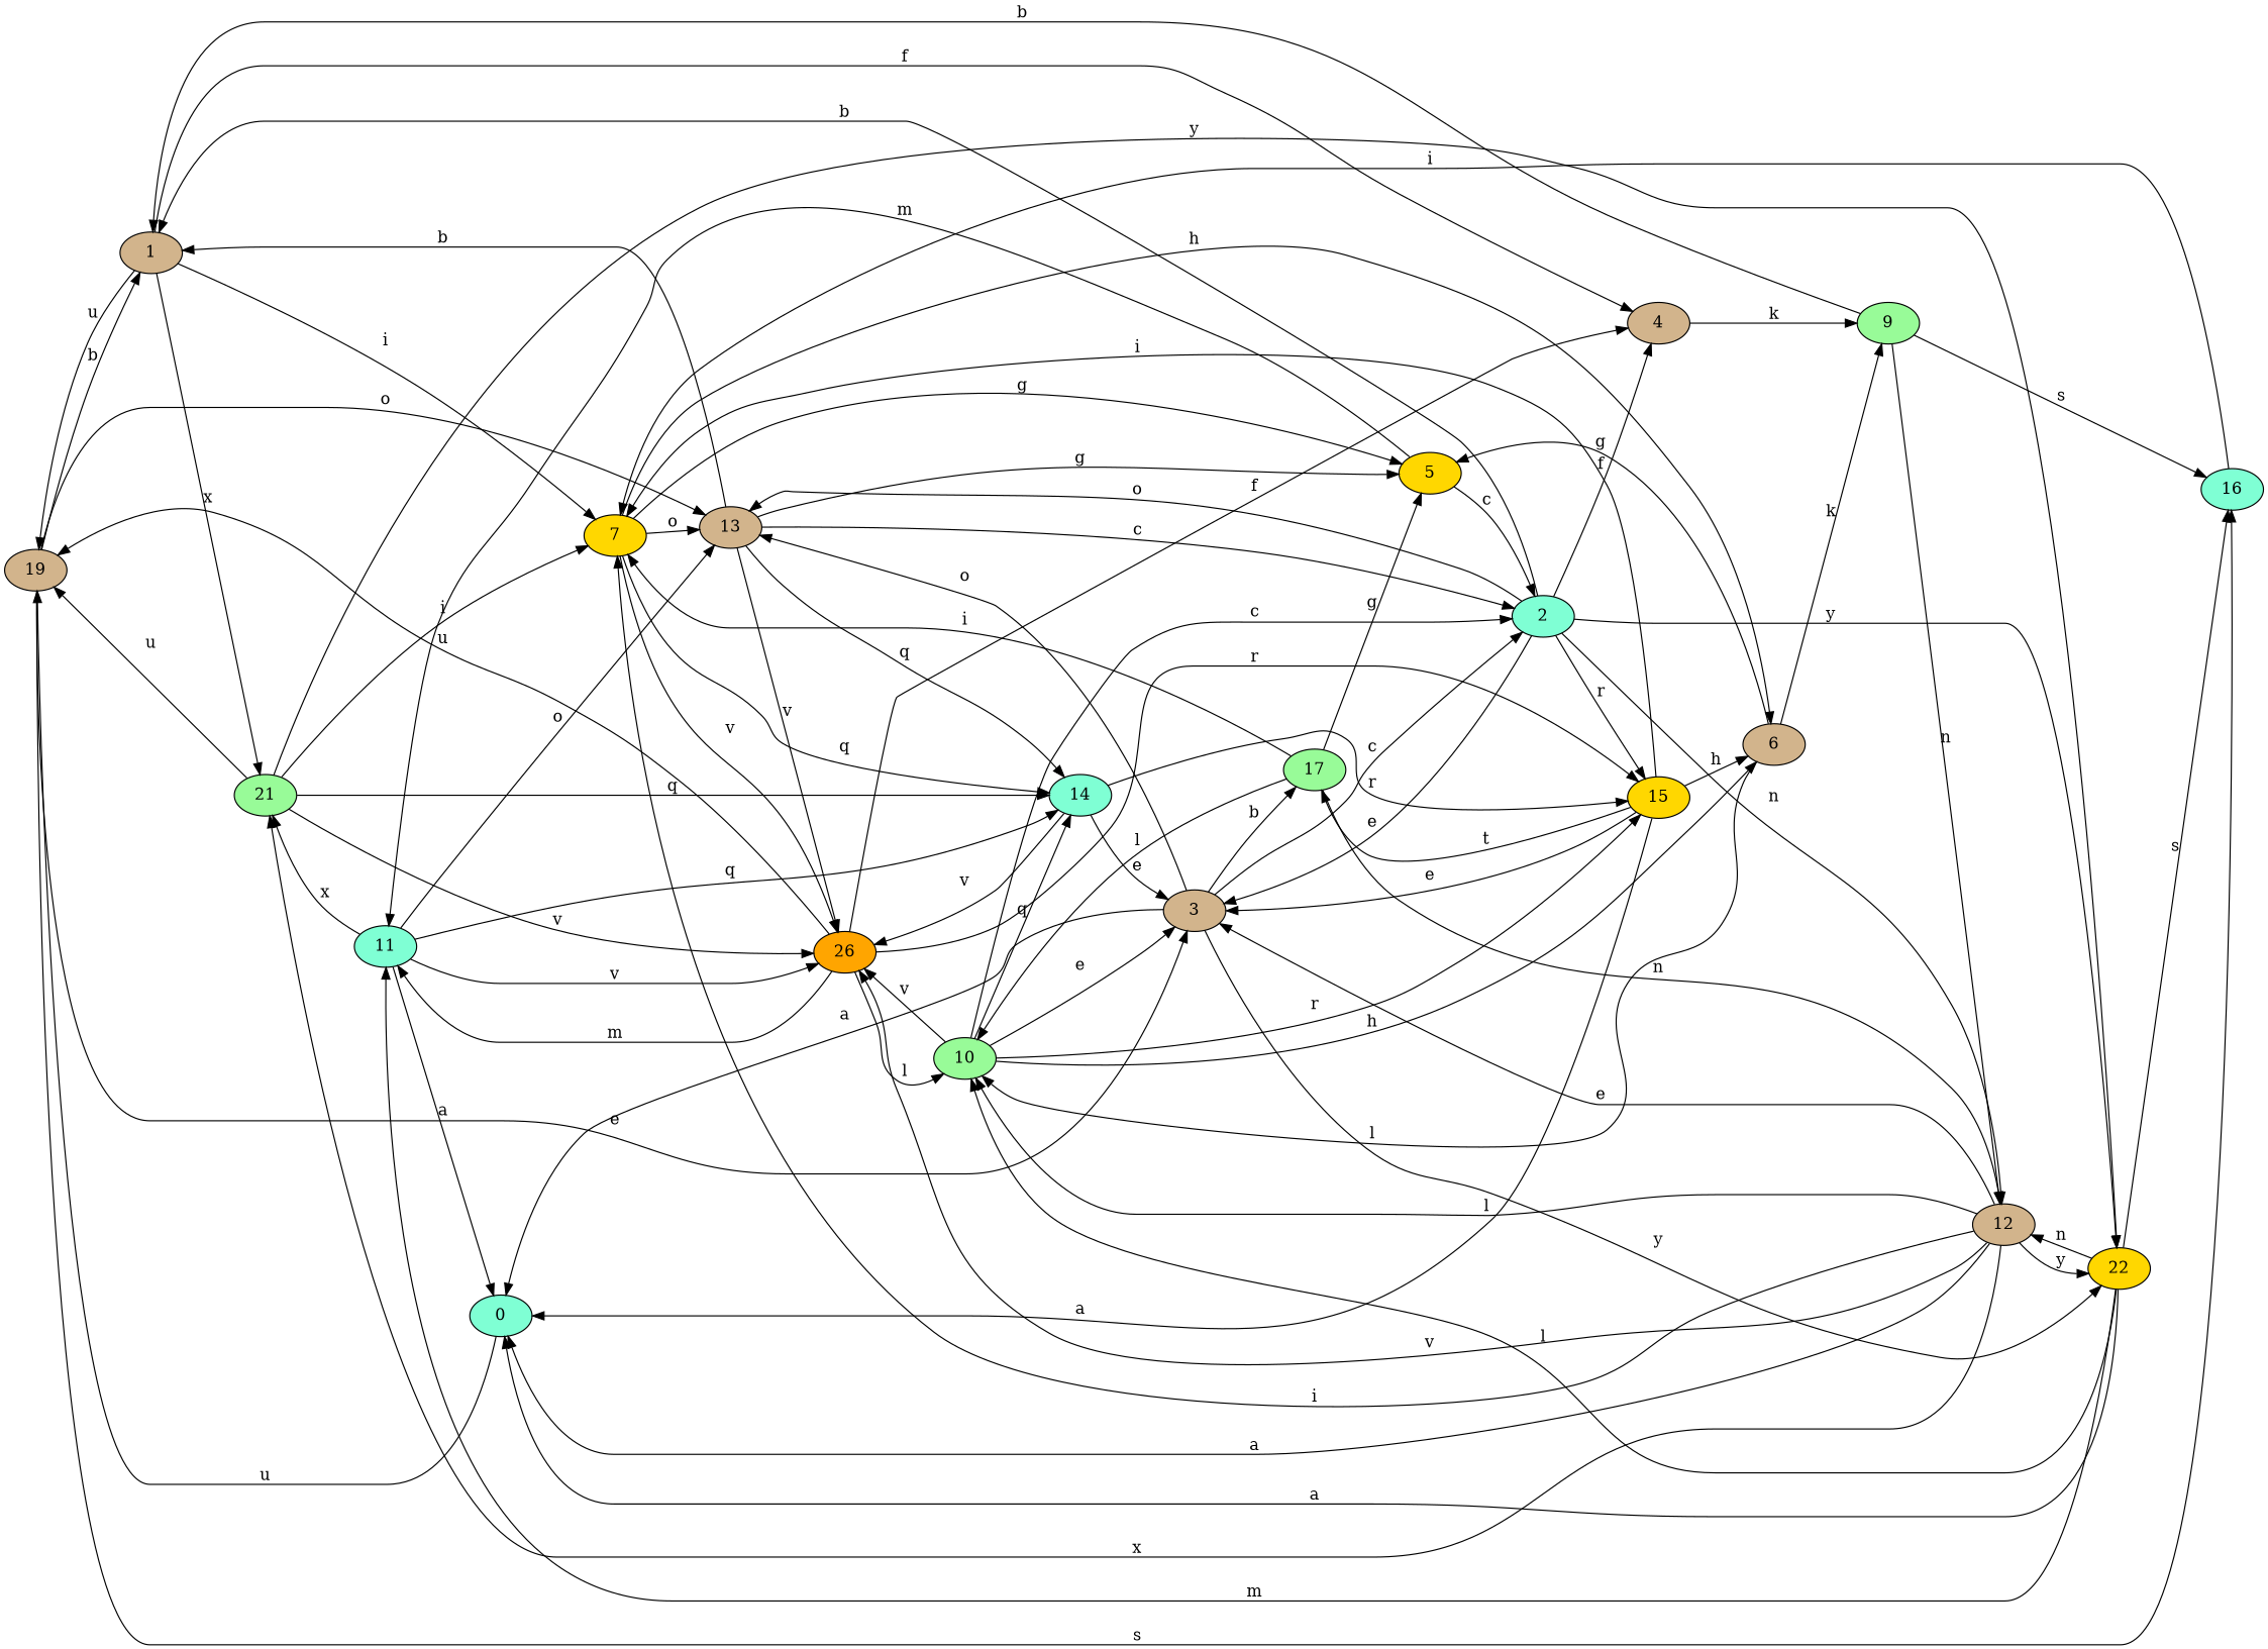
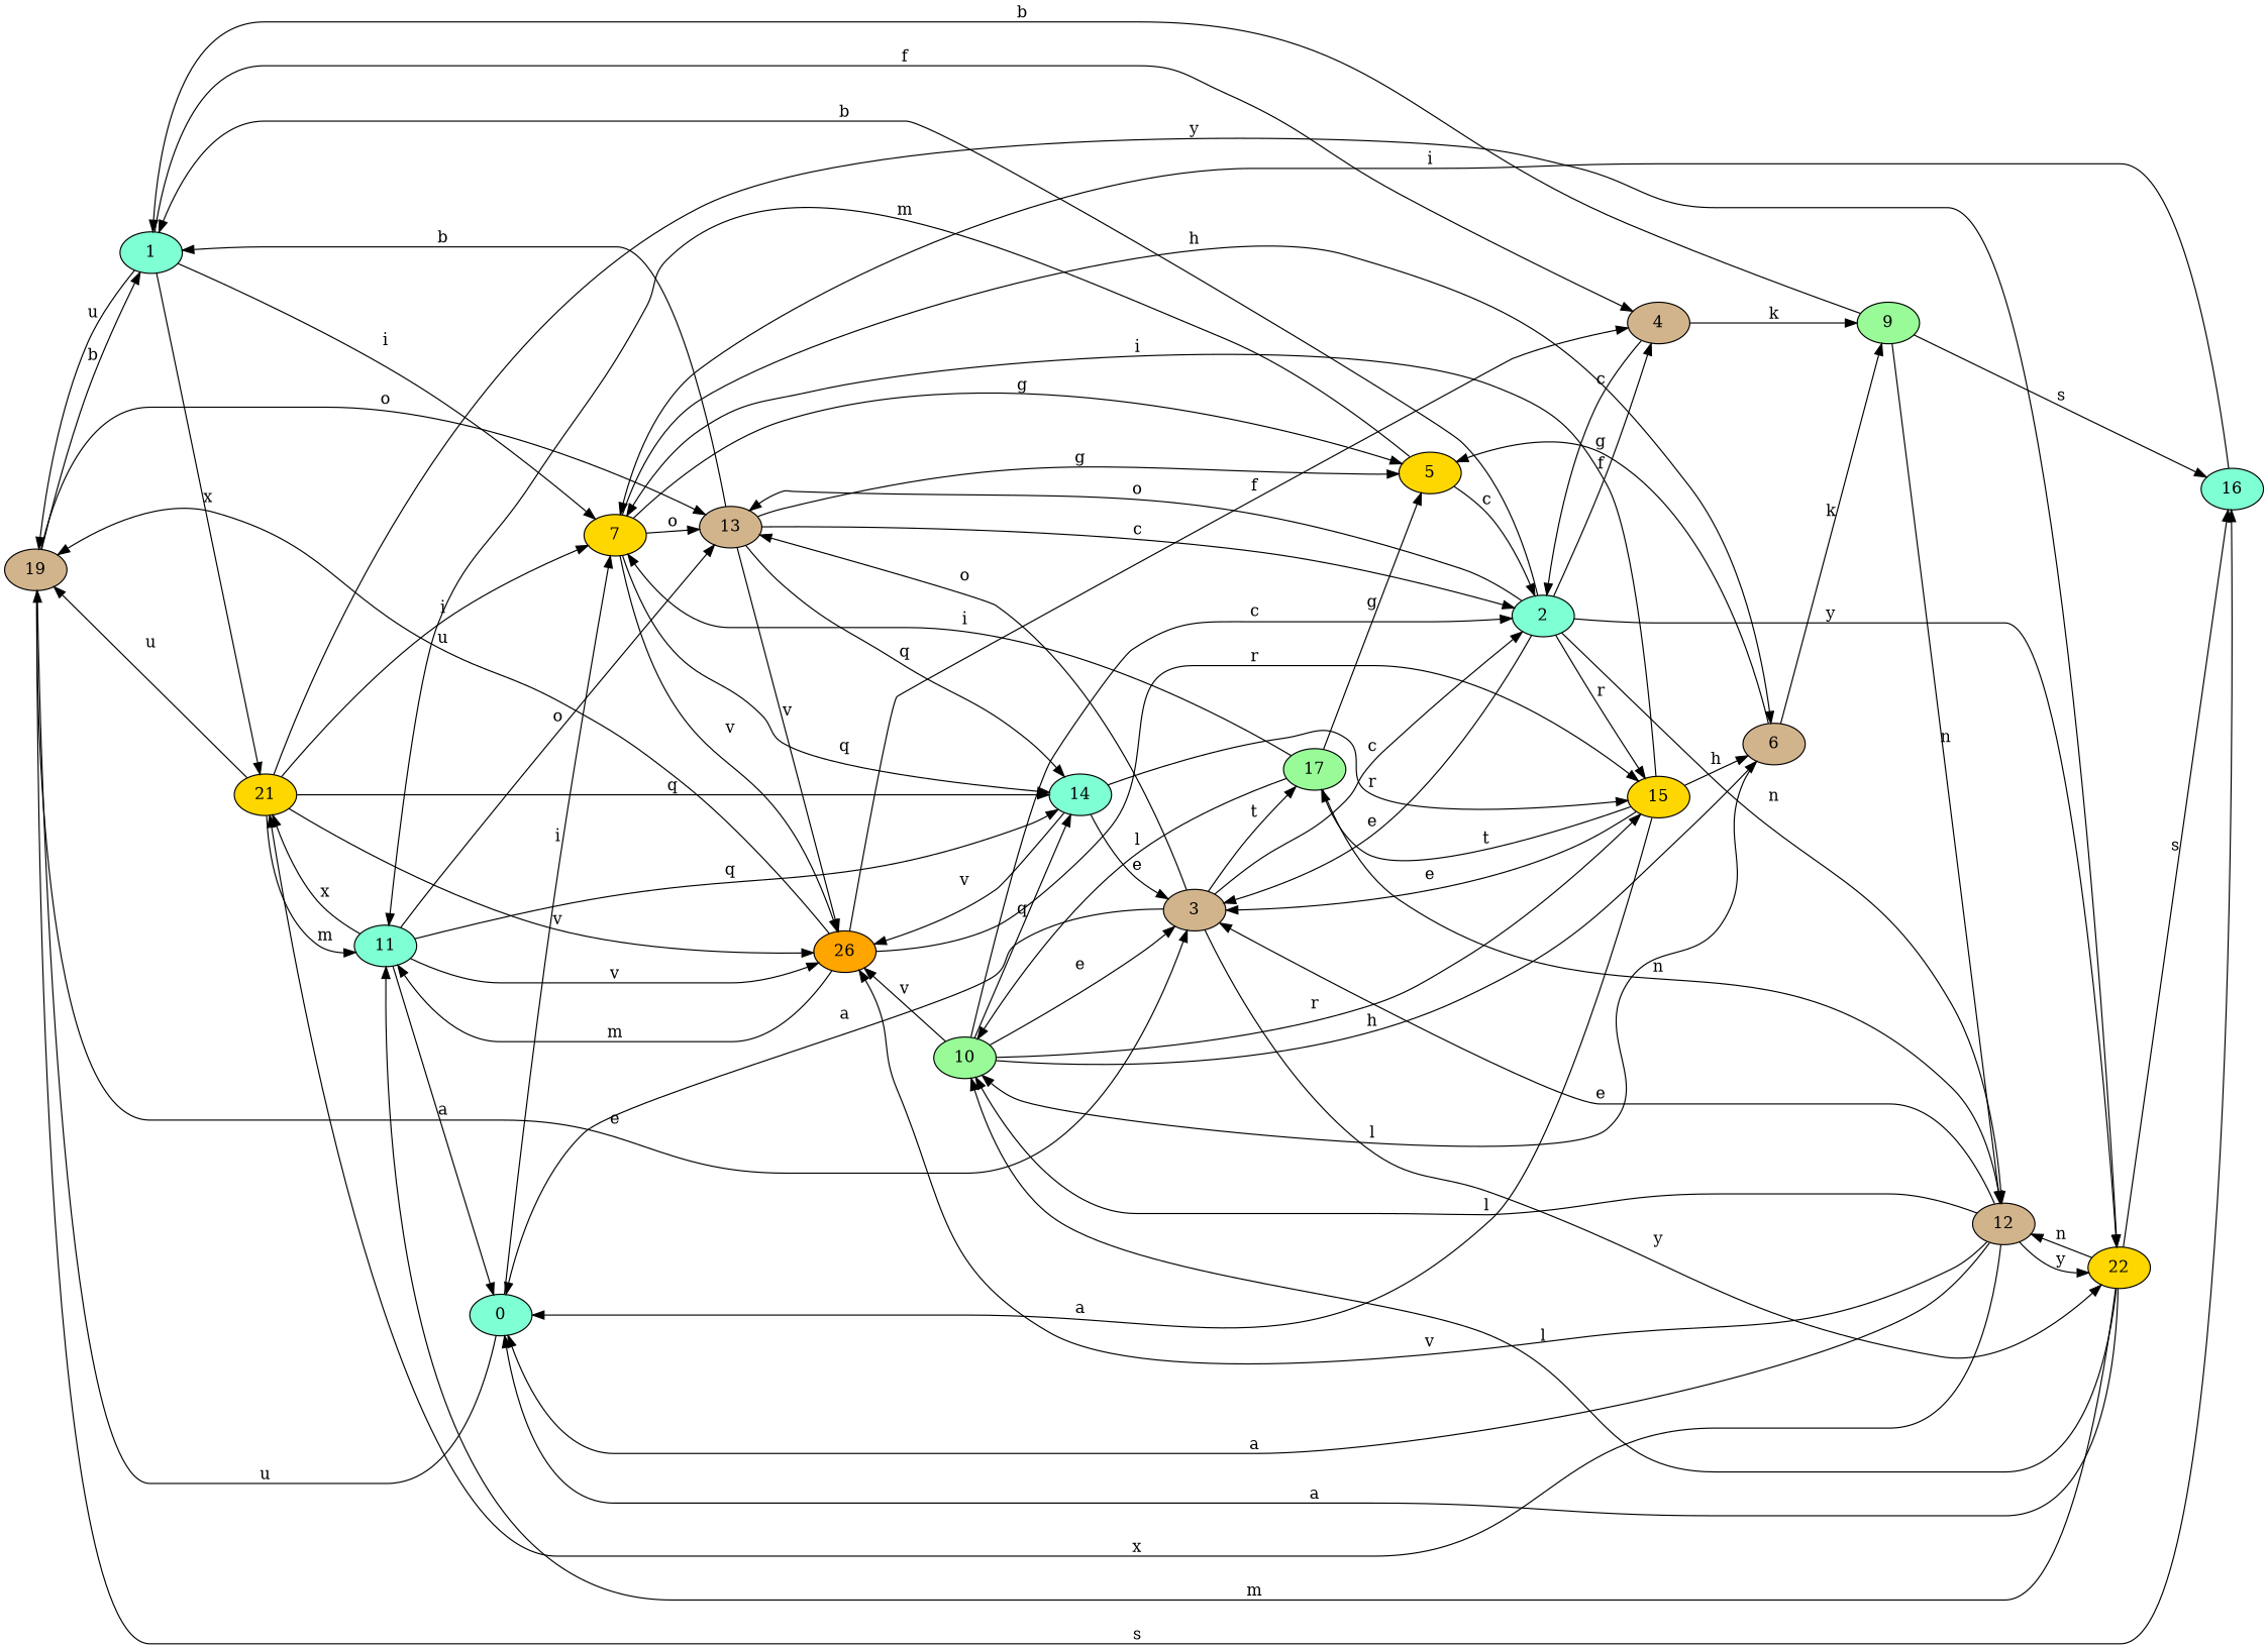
  strict digraph {
    rankdir=LR
    node [fillcolor=tan style=filled]
    19
    0 [fillcolor=aquamarine]
-   1
+   1 [fillcolor=aquamarine]
    3
    13
    16 [fillcolor=aquamarine]
    4
    7 [fillcolor=gold]
-   21 [fillcolor=palegreen]
+   21 [fillcolor=gold]
    2 [fillcolor=aquamarine]
    9 [fillcolor=palegreen]
    5 [fillcolor=gold]
    6
    14 [fillcolor=aquamarine]
    n15 [fillcolor=orange label=26]
    22 [fillcolor=gold]
    11 [fillcolor=aquamarine]
    12
    15 [fillcolor=gold]
    17 [fillcolor=palegreen]
    10 [fillcolor=palegreen]
    19 -> 1 [label=b]
    19 -> 3 [label=e]
    19 -> 13 [label=o]
    19 -> 16 [label=s]
    0 -> 19 [label=u]
    1 -> 19 [label=u]
    1 -> 4 [label=f]
    1 -> 7 [label=i]
    1 -> 21 [label=x]
    3 -> 0 [label=a]
    3 -> 13 [label=o]
    3 -> 2 [label=c]
    3 -> 22 [label=y]
-   3 -> 17 [label=b]
+   3 -> 17 [label=t]
    13 -> 1 [label=b]
    13 -> 2 [label=c]
    13 -> 5 [label=g]
    13 -> 14 [label=q]
    13 -> n15 [label=v]
    16 -> 7 [label=i]
+   4 -> 2 [label=c]
    4 -> 9 [label=k]
    7 -> 13 [label=o]
    7 -> 5 [label=g]
    7 -> 6 [label=h]
    7 -> 14 [label=q]
    7 -> n15 [label=v]
    21 -> 19 [label=u]
    21 -> 7 [label=i]
    21 -> 14 [label=q]
    21 -> n15 [label=v]
    21 -> 22 [label=y]
+   21 -> 11 [label=m]
    2 -> 1 [label=b]
    2 -> 3 [label=e]
    2 -> 13 [label=o]
    2 -> 4 [label=f]
    2 -> 22 [label=y]
    2 -> 12 [label=n]
    2 -> 15 [label=r]
    9 -> 1 [label=b]
    9 -> 16 [label=s]
    9 -> 12 [label=n]
    5 -> 2 [label=c]
    5 -> 11 [label=m]
    6 -> 9 [label=k]
    6 -> 5 [label=g]
    6 -> 10 [label=l]
    14 -> 3 [label=e]
    14 -> n15 [label=v]
    14 -> 15 [label=r]
    n15 -> 19 [label=u]
    n15 -> 4 [label=f]
    n15 -> 11 [label=m]
    n15 -> 15 [label=r]
-   n15 -> 10 [label=l]
    22 -> 0 [label=a]
    22 -> 16 [label=s]
    22 -> 11 [label=m]
    22 -> 12 [label=n]
    22 -> 10 [label=l]
    11 -> 0 [label=a]
    11 -> 13 [label=o]
    11 -> 21 [label=x]
    11 -> 14 [label=q]
    11 -> n15 [label=v]
    12 -> 0 [label=a]
    12 -> 3 [label=e]
-   12 -> 7 [label=i]
+   0 -> 7 [label=i]
    12 -> 21 [label=x]
    12 -> n15 [label=v]
    12 -> 22 [label=y]
    12 -> 10 [label=l]
    15 -> 0 [label=a]
    15 -> 3 [label=e]
    15 -> 7 [label=i]
    15 -> 6 [label=h]
    15 -> 17 [label=t]
    17 -> 7 [label=i]
    17 -> 5 [label=g]
    17 -> 12 [label=n]
    17 -> 10 [label=l]
    10 -> 3 [label=e]
    10 -> 2 [label=c]
    10 -> 6 [label=h]
    10 -> 14 [label=q]
    10 -> n15 [label=v]
    10 -> 15 [label=r]
  }
